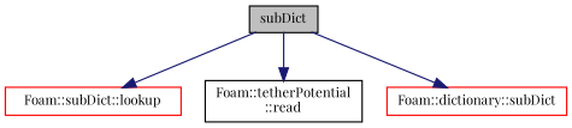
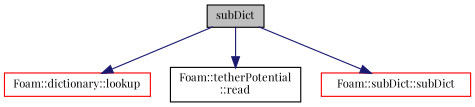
  digraph {
    fontname="Playfair Display"
    rankdir=TB
    node [color=black fontname="Playfair Display" fontsize=10 shape=record]
    edge [color=midnightblue fontname="Playfair Display" fontsize=10 labelfontname=Helvetica labelfontsize=10 style=solid]
    n1 [fillcolor=grey75 fontcolor=black height=0.2 label=subDict style=filled width=0.4]
-   n2 [color=red height=0.2 label="Foam::subDict::lookup" width=0.4]
+   n2 [color=red height=0.2 label="Foam::dictionary::lookup" width=0.4]
    n3 [height=0.2 label="Foam::tetherPotential\l::read" width=0.4]
-   n4 [color=red height=0.2 label="Foam::dictionary::subDict" width=0.4]
+   n4 [color=red height=0.2 label="Foam::subDict::subDict" width=0.4]
    n1 -> n2
    n1 -> n3
    n1 -> n4
  }
